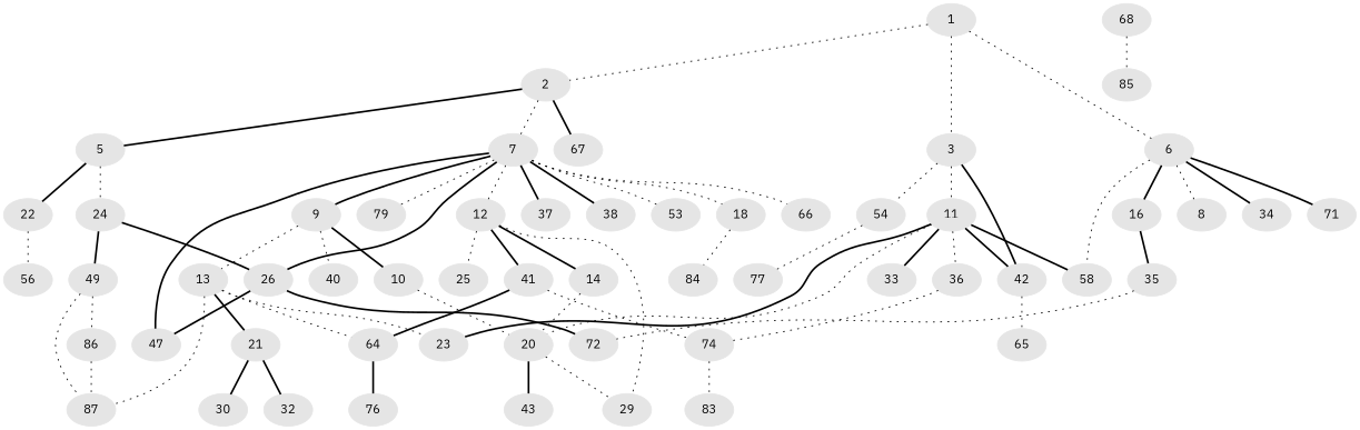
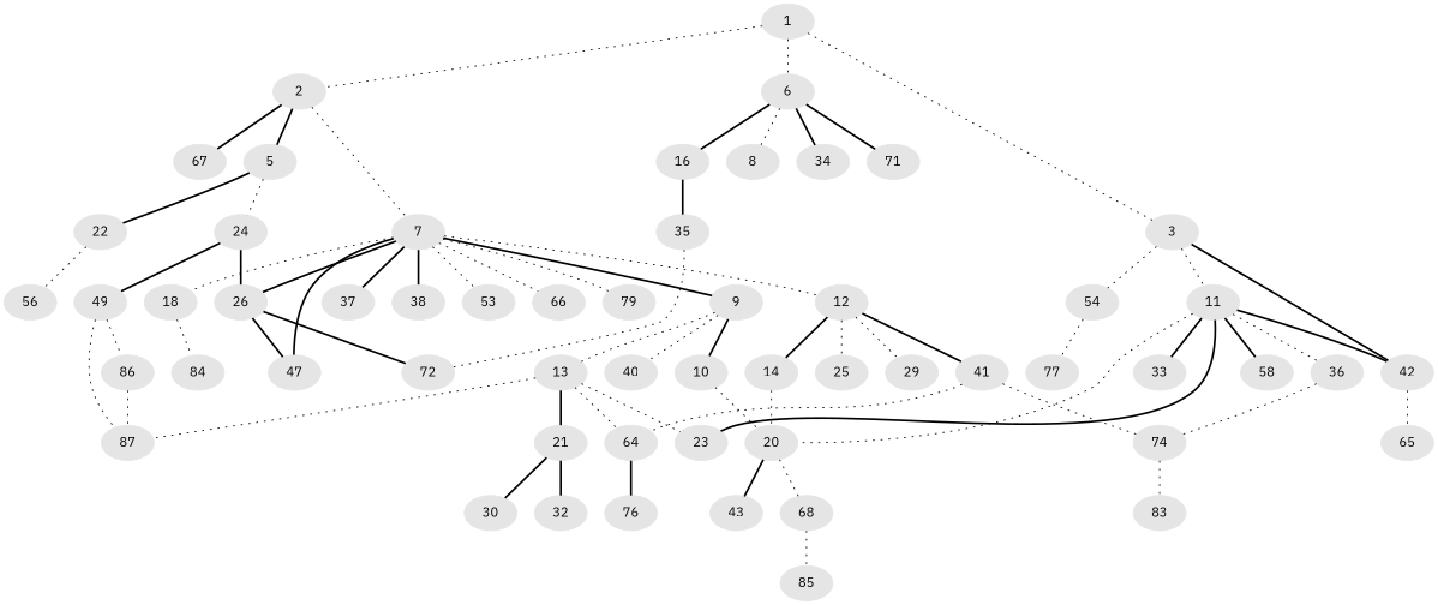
  graph {
    fontname="IBM Plex Sans"
    node [color=gray90 fontname="IBM Plex Sans" style=filled]
    edge [fontname="IBM Plex Sans" style=dotted]
    2 [super="+19"]
    5 [super="+17"]
    7 [super="+31"]
    67
    1
    3 [super="+4"]
    6 [super="+15"]
    11 [super="+28"]
    42 [super="+59"]
    54 [super="+55"]
    8
    16
    34 [super="+51"]
    58 [super="+61"]
    71
    22 [super="+60"]
    24
    9 [super="+48"]
    12 [super="+84"]
    18 [super="+39"]
    26 [super="+27"]
    37
    38
    47 [super="+63"]
    53
    66
    79
    20 [super="+46"]
    23
    33 [super="+57"]
    36
    65
    77
    56
    49 [super="+75"]
    35 [super="+70"]
    10
    13 [super="+62"]
    40 [super="+82"]
    14 [super="+78"]
    25 [super="+50"]
    29
    41
    n44 [label=84]
    72
    21 [super="+69"]
    64 [super="+73"]
    87
    43
    68 [super="+80"]
    74 [super="+81"]
    30
    32 [super="+45"]
    76
    85
    86 [super="+88"]
    83
    2 -- 5 [style=bold]
    2 -- 7
    2 -- 67 [style=bold]
    5 -- 22 [style=bold]
    5 -- 24
    7 -- 9 [style=bold]
    7 -- 12
    7 -- 18
    7 -- 26 [style=bold]
    7 -- 37 [style=bold]
    7 -- 38 [style=bold]
    7 -- 47 [style=bold]
    7 -- 53
    7 -- 66
    7 -- 79
    1 -- 2
    1 -- 3
    1 -- 6
    3 -- 11
    3 -- 42 [style=bold]
    3 -- 54
    6 -- 8
    6 -- 16 [style=bold]
    6 -- 34 [style=bold]
-   6 -- 58
    6 -- 71 [style=bold]
    11 -- 42 [style=bold]
    11 -- 58 [style=bold]
    11 -- 20
    11 -- 23 [style=bold]
    11 -- 33 [style=bold]
    11 -- 36
    42 -- 65
    54 -- 77
    16 -- 35 [style=bold]
    22 -- 56
    24 -- 26 [style=bold]
    24 -- 49 [style=bold]
    9 -- 10 [style=bold]
    9 -- 13
    9 -- 40
    12 -- 14 [style=bold]
    12 -- 25
    12 -- 29
    12 -- 41 [style=bold]
    18 -- n44
    26 -- 47 [style=bold]
    26 -- 72 [style=bold]
    20 -- 43 [style=bold]
-   20 -- 29
+   20 -- 68
    36 -- 74
    49 -- 87
    49 -- 86
    35 -- 72
    10 -- 20
    13 -- 23
    13 -- 21 [style=bold]
    13 -- 64
    13 -- 87
    14 -- 20
-   41 -- 64 [style=bold]
+   41 -- 64
    41 -- 74
    21 -- 30 [style=bold]
    21 -- 32 [style=bold]
    64 -- 76 [style=bold]
    68 -- 85
    74 -- 83
    86 -- 87
  }
